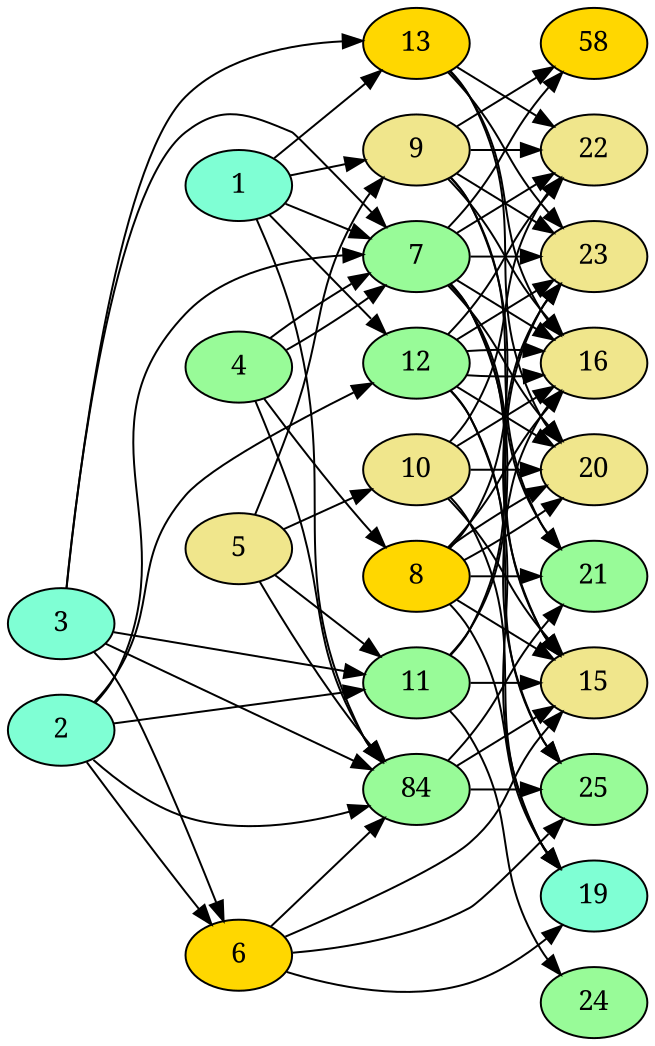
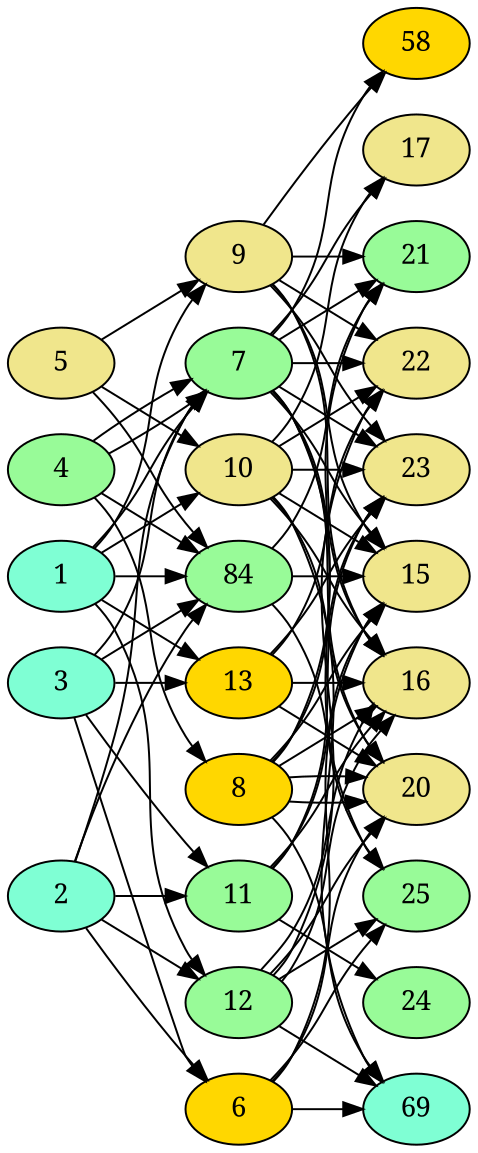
  digraph {
    fontname="Noto Serif"
    rankdir=LR
    node [alpha=0.13 fillcolor=khaki fontname="Noto Serif" style=filled]
    edge [fontname="Noto Serif"]
    1 [alpha=0.14 expect_size=14889984 fillcolor=aquamarine]
    7 [expect_size=28178432 fillcolor=palegreen]
    9 [alpha=0.08 expect_size=6897664]
    10 [alpha=0.18 expect_size=10388480]
    12 [alpha=0.12 expect_size=39987200 fillcolor=palegreen]
    13 [expect_size=22509568 fillcolor=gold]
    n7 [expect_size=18094080 fillcolor=palegreen label=84]
    15 [alpha=0.17 expect_size=24841216]
    20 [alpha=0.09 expect_size=20217856]
    25 [alpha=0.19 expect_size=29856768 fillcolor=palegreen]
    16 [alpha=0.19 expect_size=46390272]
+   17 [alpha=0.16 expect_size=31155200]
    n13 [alpha=0.20 expect_size=14290944 fillcolor=gold label=58]
    21 [alpha=0.19 expect_size=16475136 fillcolor=palegreen]
    22 [alpha=0.02 expect_size=34436096]
    23 [alpha=0.03 expect_size=16125952]
-   19 [alpha=0.03 expect_size=48235520 fillcolor=aquamarine]
+   19 [alpha=0.03 expect_size=48235520 fillcolor=aquamarine label=69]
    2 [expect_size=33329152 fillcolor=aquamarine]
    6 [alpha=0.14 expect_size=10756096 fillcolor=gold]
    11 [alpha=0.08 expect_size=7330816 fillcolor=palegreen]
    24 [alpha=0.01 expect_size=47218688 fillcolor=palegreen]
    3 [alpha=0.18 expect_size=50913280 fillcolor=aquamarine]
    4 [alpha=0.03 expect_size=44367872 fillcolor=palegreen]
    8 [alpha=0.14 expect_size=46576640 fillcolor=gold]
    5 [alpha=0.09 expect_size=52348928]
    1 -> 7
    1 -> 9
+   1 -> 10
    1 -> 12
    1 -> 13
    1 -> n7
    7 -> 15
    7 -> 20
    7 -> 25
    7 -> 16
+   7 -> 17
    7 -> n13
    7 -> 21
    7 -> 22
    7 -> 23
    9 -> 15
    9 -> 16
    9 -> n13
    9 -> 21
    9 -> 22
    9 -> 23
    10 -> 15
    10 -> 20
    10 -> 16
+   10 -> 17
    10 -> 22
    10 -> 19
    12 -> 20
    12 -> 25
    12 -> 16
    12 -> 16
    12 -> 22
-   12 -> 23
+   10 -> 23
    12 -> 19
    13 -> 20
    13 -> 16
    13 -> 22
    13 -> 23
    n7 -> 15
    n7 -> 25
    n7 -> 21
    2 -> 7
    2 -> 12
    2 -> n7
    2 -> 6
    2 -> 11
    6 -> 15
-   6 -> n7
+   6 -> 20
    6 -> 25
    6 -> 19
    11 -> 15
    11 -> 16
    11 -> 23
    11 -> 24
    3 -> 7
    3 -> 13
    3 -> n7
    3 -> 6
    3 -> 11
    4 -> 7
    4 -> 7
    4 -> n7
    4 -> 8
    8 -> 15
    8 -> 20
    8 -> 20
    8 -> 16
    8 -> 21
    8 -> 23
    8 -> 19
    5 -> 9
    5 -> 10
    5 -> n7
-   5 -> 11
  }
